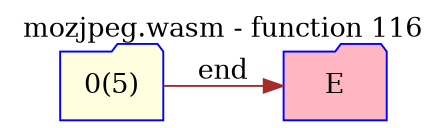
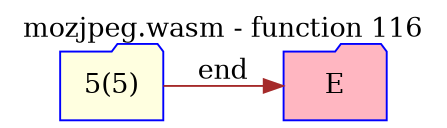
  digraph {
    label="mozjpeg.wasm - function 116"
    labelfontcolor=black
    labelfontname=Helvetica
    labelfontsize=16
    labelloc=t
    rankdir=LR
    node [shape=folder style=filled color=blue]
    E [fillcolor=lightpink]
-   n2 [fontcolor=black label="0(5)" fillcolor=lightyellow]
+   n2 [fontcolor=black label="5(5)" fillcolor=lightyellow]
    n2 -> E [label=end color=brown]
  }
